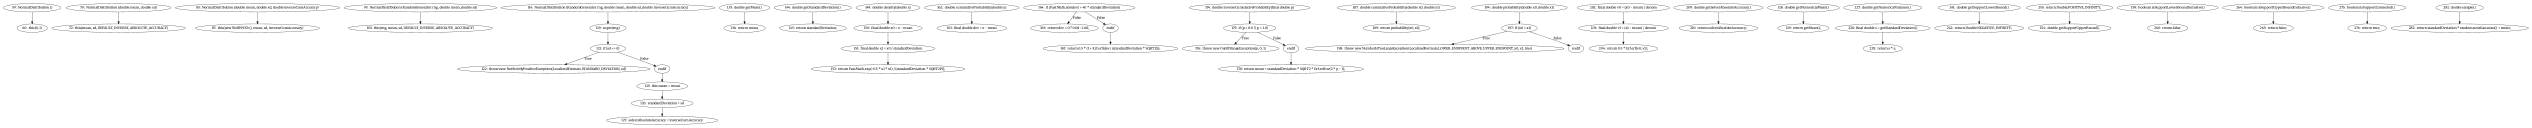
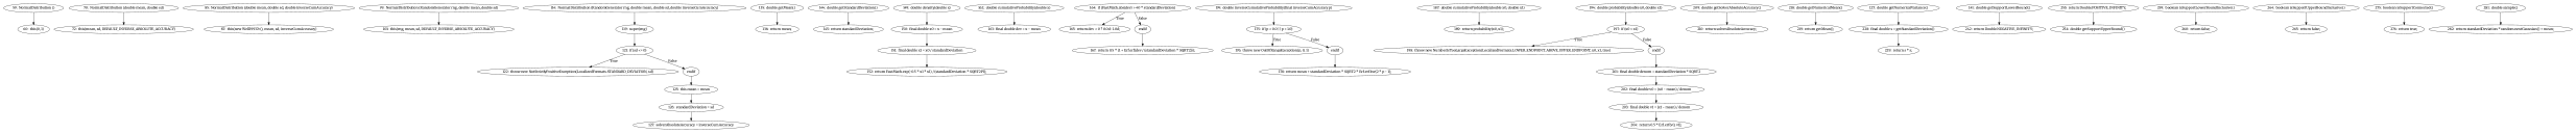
  digraph {
    fontname=Merriweather
    node [fontname=Merriweather]
    edge [fontname=Merriweather]
    n1 [label="59:  NormalDistribution ()"]
    n2 [label="60:  this(0, 1)"]
    n3 [label="70:  NormalDistribution (double mean, double sd)"]
    n4 [label="72:  this(mean, sd, DEFAULT_INVERSE_ABSOLUTE_ACCURACY)"]
    n5 [label="85:  NormalDistribution (double mean, double sd, double inverseCumAccuracy)"]
    n6 [label="87:  this(new Well19937c(), mean, sd, inverseCumAccuracy)"]
    n7 [label="99:  NormalDistribution (RandomGenerator rng, double mean, double sd)"]
    n8 [label="101:  this(rng, mean, sd, DEFAULT_INVERSE_ABSOLUTE_ACCURACY)"]
    n9 [label="114:  NormalDistribution (RandomGenerator rng, double mean, double sd, double inverseCumAccuracy)"]
    n10 [label="119:  super(rng)"]
    n11 [label="121:  if (sd <= 0)"]
    n12 [label="122:  throw new NotStrictlyPositiveException(LocalizedFormats.STANDARD_DEVIATION, sd)"]
    n13 [label=endif]
    n14 [label="125:  this.mean = mean"]
    n15 [label="126:  standardDeviation = sd"]
    n16 [label="127:  solverAbsoluteAccuracy = inverseCumAccuracy"]
    n17 [label="135:  double getMean()"]
    n18 [label="136:  return mean;"]
    n19 [label="144:  double getStandardDeviation()"]
    n20 [label="145:  return standardDeviation;"]
    n21 [label="149:  double density(double x)"]
    n22 [label="150:  final double x0 = x - mean"]
    n23 [label="151:  final double x1 = x0 / standardDeviation"]
    n24 [label="152:  return FastMath.exp(-0.5 * x1 * x1) / (standardDeviation * SQRT2PI);"]
    n25 [label="162:  double cumulativeProbability(double x)"]
    n26 [label="163:  final double dev = x - mean"]
    n27 [label="164:  if (FastMath.abs(dev) > 40 * standardDeviation)"]
    n28 [label="165:  return dev < 0 ? 0.0d : 1.0d;"]
    n29 [label=endif]
    n30 [label="167:  return 0.5 * (1 + Erf.erf(dev / (standardDeviation * SQRT2)));"]
-   n31 [label="174:  double inverseCumulativeProbability(final double p)"]
+   n31 [label="174:  double inverseCumulativeProbability(final inverseCumAccuracy p)"]
    n32 [label="175:  if (p < 0.0 || p > 1.0)"]
    n33 [label="176:  throw new OutOfRangeException(p, 0, 1)"]
    n34 [label=endif]
    n35 [label="178:  return mean + standardDeviation * SQRT2 * Erf.erfInv(2 * p - 1);"]
    n36 [label="187:  double cumulativeProbability(double x0, double x1)"]
    n37 [label="189:  return probability(x0, x1);"]
    n38 [label="194:  double probability(double x0, double x1)"]
    n39 [label="197:  if (x0 > x1)"]
    n40 [label="198:  throw new NumberIsTooLargeException(LocalizedFormats.LOWER_ENDPOINT_ABOVE_UPPER_ENDPOINT, x0, x1, true)"]
    n41 [label=endif]
+   n42 [label="201:  final double denom = standardDeviation * SQRT2"]
    n43 [label="202:  final double v0 = (x0 - mean) / denom"]
    n44 [label="203:  final double v1 = (x1 - mean) / denom"]
    n45 [label="204:  return 0.5 * Erf.erf(v0, v1);"]
    n46 [label="209:  double getSolverAbsoluteAccuracy()"]
    n47 [label="210:  return solverAbsoluteAccuracy;"]
    n48 [label="218:  double getNumericalMean()"]
    n49 [label="219:  return getMean();"]
    n50 [label="227:  double getNumericalVariance()"]
    n51 [label="228:  final double s = getStandardDeviation()"]
    n52 [label="229:  return s * s;"]
    n53 [label="241:  double getSupportLowerBound()"]
    n54 [label="242:  return Double.NEGATIVE_INFINITY;"]
    n55 [label="254:  double getSupportUpperBound()"]
    n56 [label="255:  return Double.POSITIVE_INFINITY;"]
    n57 [label="259:  boolean isSupportLowerBoundInclusive()"]
    n58 [label="260:  return false;"]
    n59 [label="264:  boolean isSupportUpperBoundInclusive()"]
    n60 [label="265:  return false;"]
    n61 [label="275:  boolean isSupportConnected()"]
    n62 [label="276:  return true;"]
    n63 [label="281:  double sample()"]
    n64 [label="282:  return standardDeviation * random.nextGaussian() + mean;"]
    n1 -> n2
    n3 -> n4
    n5 -> n6
    n7 -> n8
    n9 -> n10
    n10 -> n11
    n11 -> n12 [label=True]
    n11 -> n13 [label=False]
    n13 -> n14
    n14 -> n15
    n15 -> n16
    n17 -> n18
    n19 -> n20
    n21 -> n22
    n22 -> n23
    n23 -> n24
    n25 -> n26
-   n27 -> n28 [label=False]
+   n27 -> n28 [label=True]
    n27 -> n29 [label=False]
    n29 -> n30
    n31 -> n32
    n32 -> n33 [label=True]
    n32 -> n34 [label=False]
    n34 -> n35
    n36 -> n37
    n38 -> n39
    n39 -> n40 [label=True]
    n39 -> n41 [label=False]
+   n41 -> n42
+   n42 -> n43
    n43 -> n44
    n44 -> n45
    n46 -> n47
    n48 -> n49
    n50 -> n51
    n51 -> n52
    n53 -> n54
    n56 -> n55
    n57 -> n58
    n59 -> n60
    n61 -> n62
    n63 -> n64
  }
